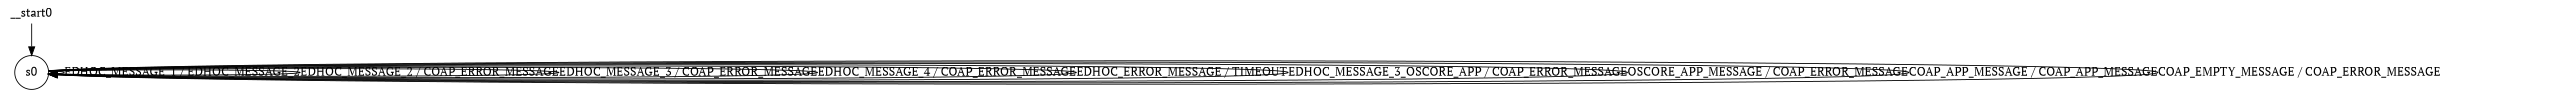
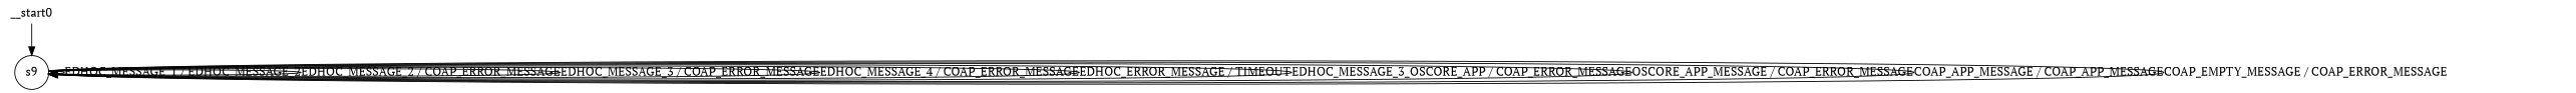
  digraph {
    fontname="PT Serif"
    node [fontname="PT Serif"]
    edge [fontname="PT Serif"]
-   n1 [label=s0 shape=circle]
+   n1 [label=s9 shape=circle]
    __start0 [height=0 shape=none width=0]
    n1 -> n1 [label="EDHOC_MESSAGE_1 / EDHOC_MESSAGE_2"]
    n1 -> n1 [label="EDHOC_MESSAGE_2 / COAP_ERROR_MESSAGE"]
    n1 -> n1 [label="EDHOC_MESSAGE_3 / COAP_ERROR_MESSAGE"]
    n1 -> n1 [label="EDHOC_MESSAGE_4 / COAP_ERROR_MESSAGE"]
    n1 -> n1 [label="EDHOC_ERROR_MESSAGE / TIMEOUT"]
    n1 -> n1 [label="EDHOC_MESSAGE_3_OSCORE_APP / COAP_ERROR_MESSAGE"]
    n1 -> n1 [label="OSCORE_APP_MESSAGE / COAP_ERROR_MESSAGE"]
    n1 -> n1 [label="COAP_APP_MESSAGE / COAP_APP_MESSAGE"]
    n1 -> n1 [label="COAP_EMPTY_MESSAGE / COAP_ERROR_MESSAGE"]
    __start0 -> n1
  }
